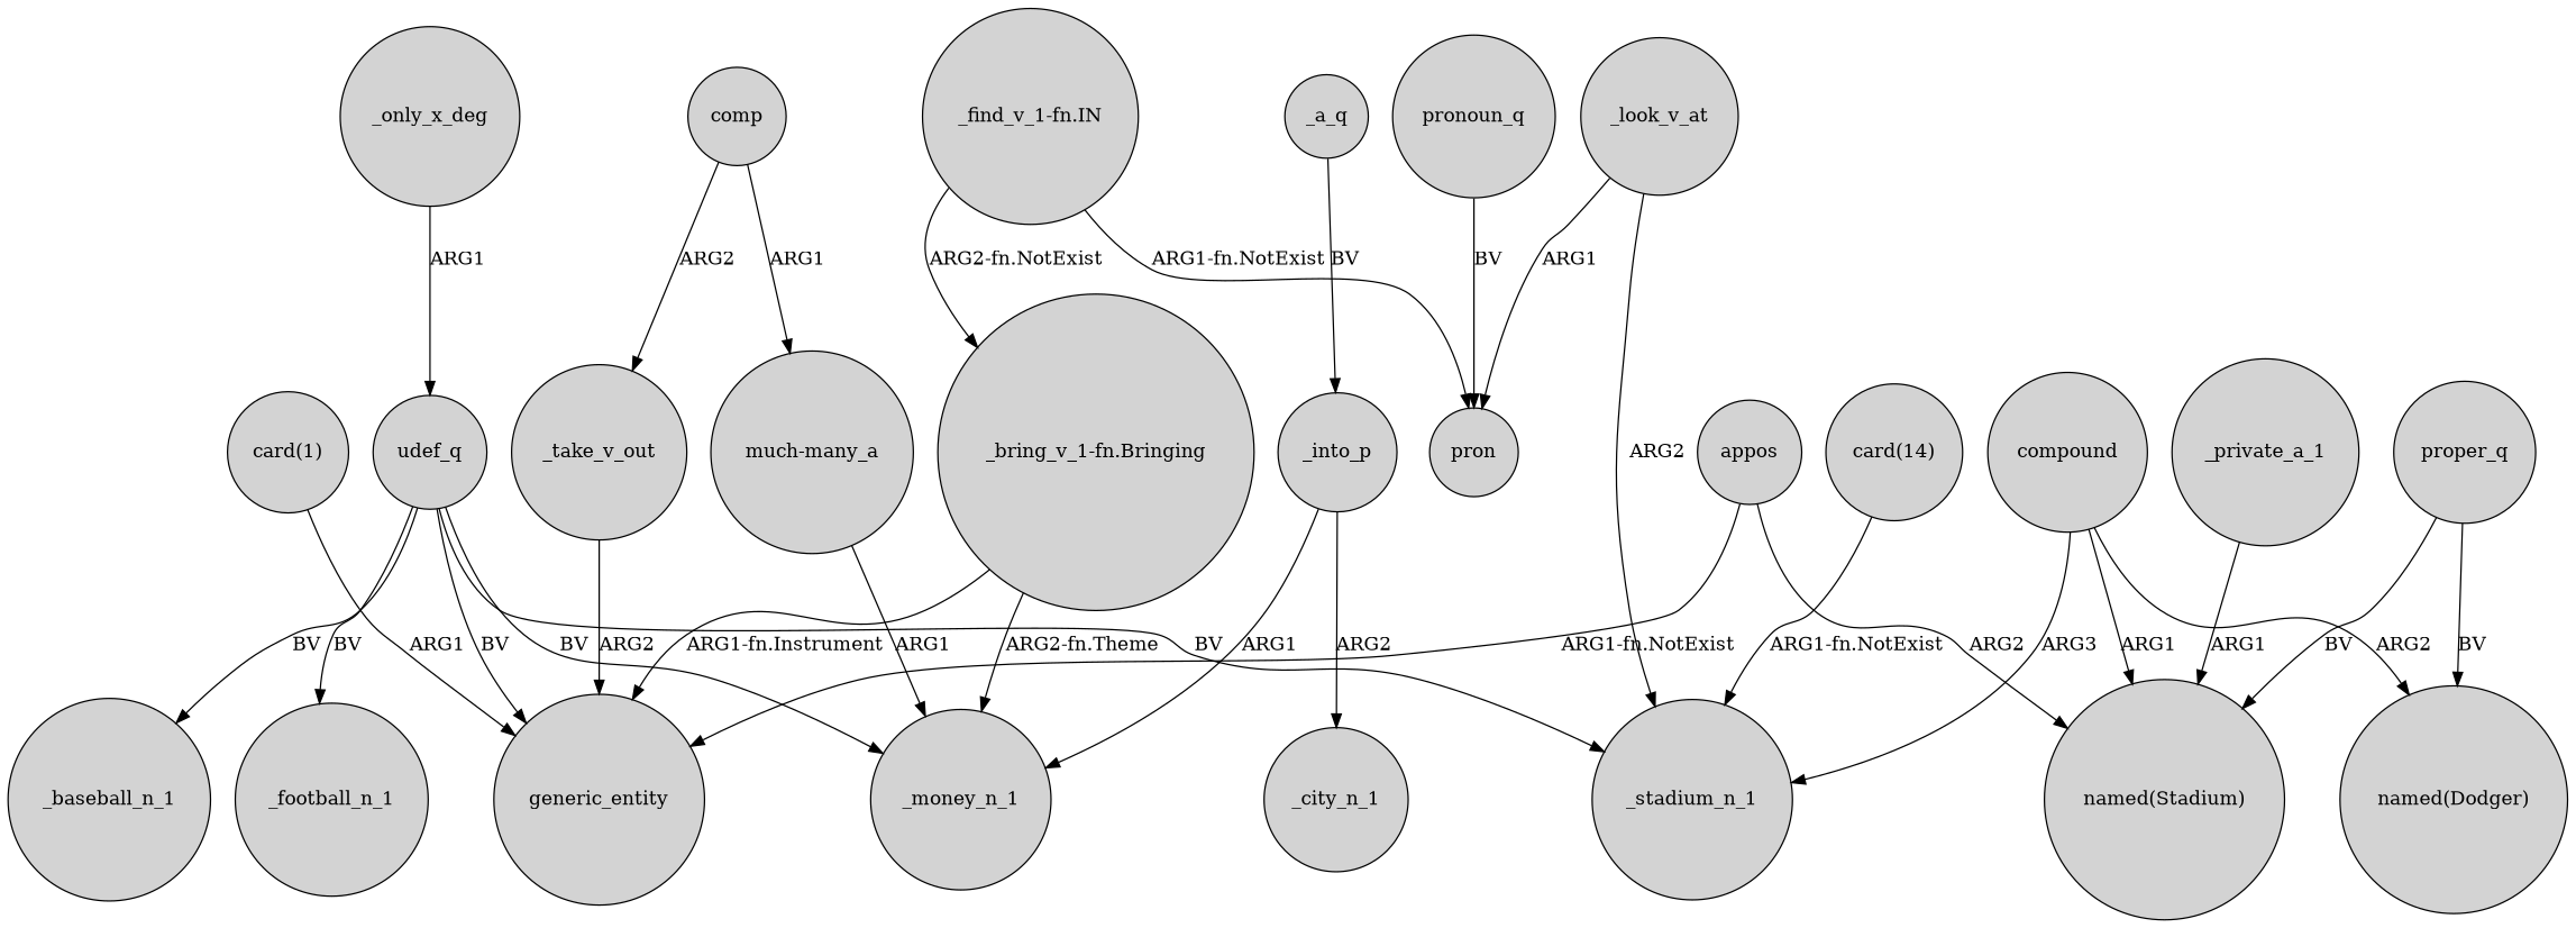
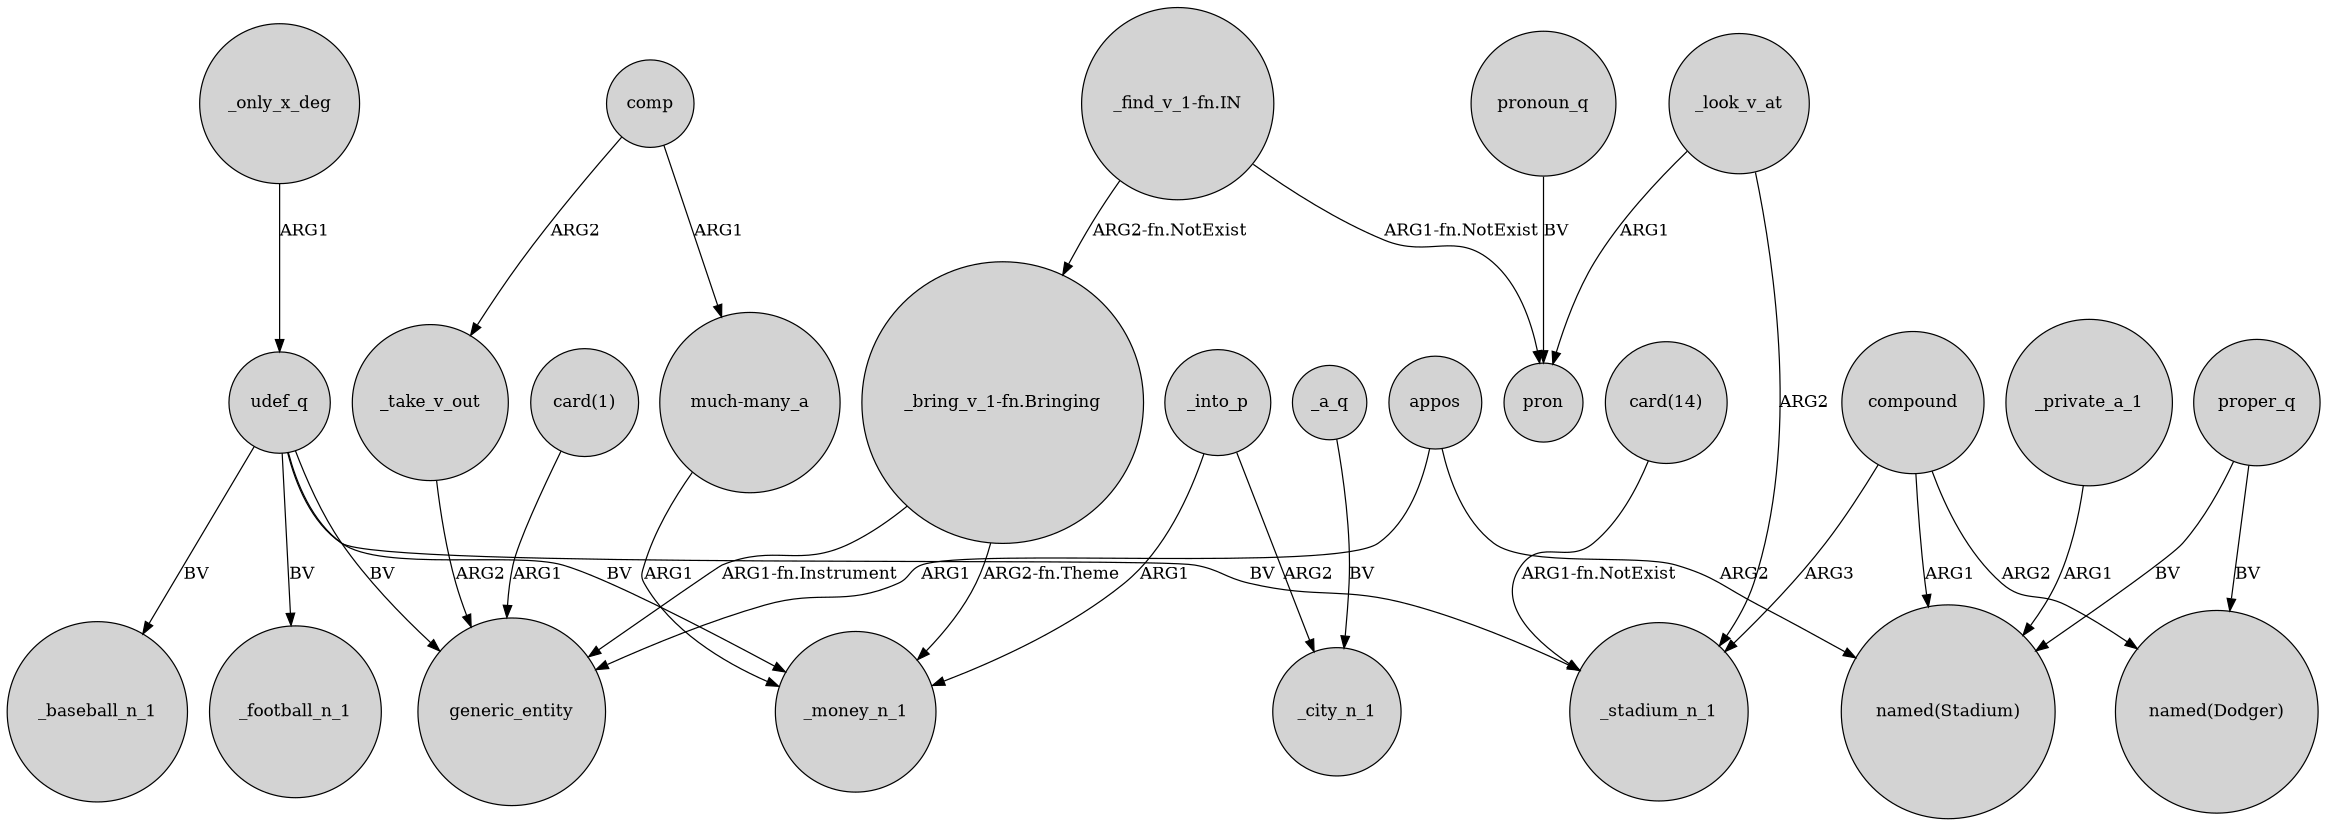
  digraph {
    node [shape=circle style=filled]
    "_bring_v_1-fn.Bringing"
    generic_entity
    _money_n_1
    "_find_v_1-fn.IN"
    pron
    _only_x_deg
    udef_q
    _stadium_n_1
    _baseball_n_1
    _football_n_1
    _take_v_out
    "card(14)"
    compound
    "named(Dodger)"
    "named(Stadium)"
    _private_a_1
    appos
    pronoun_q
    "much-many_a"
    comp
    _into_p
    _city_n_1
    proper_q
    "card(1)"
    _look_v_at
    _a_q
    "_bring_v_1-fn.Bringing" -> generic_entity [label="ARG1-fn.Instrument"]
    "_bring_v_1-fn.Bringing" -> _money_n_1 [label="ARG2-fn.Theme"]
    "_find_v_1-fn.IN" -> "_bring_v_1-fn.Bringing" [label="ARG2-fn.NotExist"]
    "_find_v_1-fn.IN" -> pron [label="ARG1-fn.NotExist"]
    _only_x_deg -> udef_q [label=ARG1]
    udef_q -> generic_entity [label=BV]
    udef_q -> _money_n_1 [label=BV]
    udef_q -> _stadium_n_1 [label=BV]
    udef_q -> _baseball_n_1 [label=BV]
    udef_q -> _football_n_1 [label=BV]
    _take_v_out -> generic_entity [label=ARG2]
    "card(14)" -> _stadium_n_1 [label="ARG1-fn.NotExist"]
    compound -> _stadium_n_1 [label=ARG3]
    compound -> "named(Dodger)" [label=ARG2]
    compound -> "named(Stadium)" [label=ARG1]
    _private_a_1 -> "named(Stadium)" [label=ARG1]
-   appos -> generic_entity [label="ARG1-fn.NotExist"]
+   appos -> generic_entity [label=ARG1]
    appos -> "named(Stadium)" [label=ARG2]
    pronoun_q -> pron [label=BV]
    "much-many_a" -> _money_n_1 [label=ARG1]
    comp -> _take_v_out [label=ARG2]
    comp -> "much-many_a" [label=ARG1]
    _into_p -> _money_n_1 [label=ARG1]
    _into_p -> _city_n_1 [label=ARG2]
    proper_q -> "named(Dodger)" [label=BV]
    proper_q -> "named(Stadium)" [label=BV]
    "card(1)" -> generic_entity [label=ARG1]
    _look_v_at -> pron [label=ARG1]
    _look_v_at -> _stadium_n_1 [label=ARG2]
-   _a_q -> _into_p [label=BV]
+   _a_q -> _city_n_1 [label=BV]
  }
